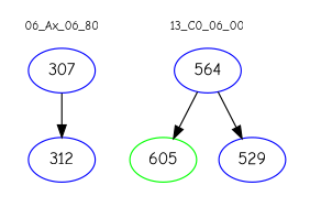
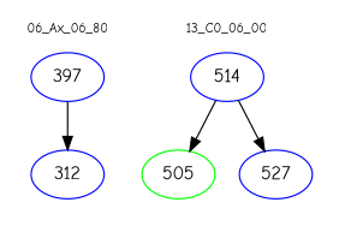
  digraph {
    fontname="Comic Neue"
    node [color=blue fontname="Comic Neue"]
    edge [color=black fontname="Comic Neue"]
-   n1 [label=307]
+   n1 [label=397]
    n2 [label=312]
-   n3 [label=564]
-   n4 [color=green label=605]
-   n5 [label=529]
+   n3 [label=514]
+   n4 [color=green label=505]
+   n5 [label=527]
    subgraph cluster_1 {
      color=white
      fontsize=10
      label="06_Ax_06_80"
      n1
      n2
    }
    subgraph cluster_2 {
      color=white
      fontsize=10
      label="13_C0_06_00"
      n3
      n4
      n5
    }
    n1 -> n2
    n3 -> n4
    n3 -> n5
  }
